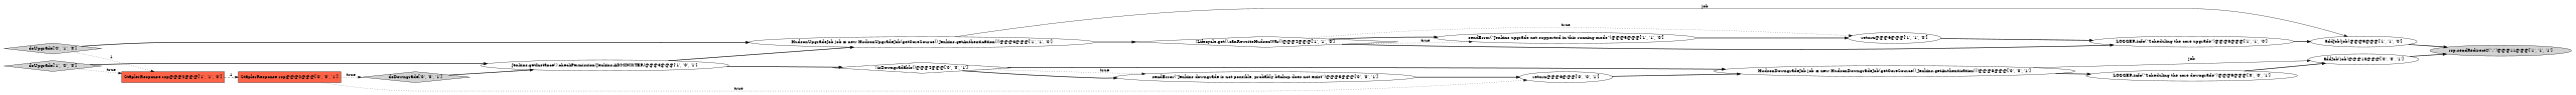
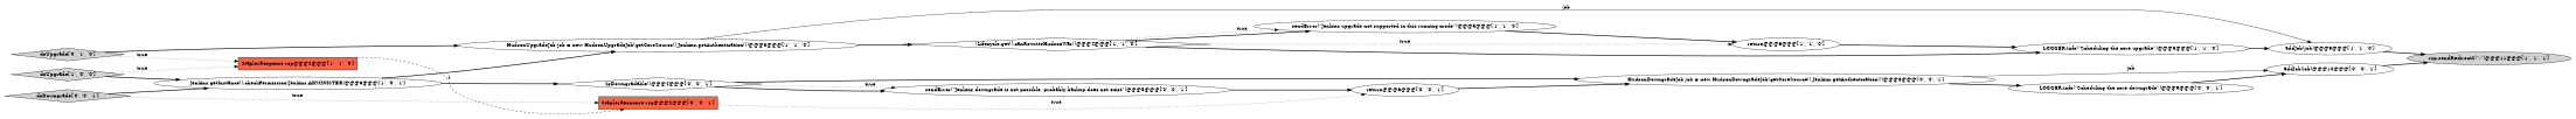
  digraph {
    rankdir=LR
    node [fillcolor=white shape=ellipse style=filled]
    edge [style=bold]
    n1 [fillcolor=tomato label="StaplerResponse rsp@@@2@@@['1', '1', '0']" shape=box]
    n2 [fillcolor=tomato label="StaplerResponse rsp@@@2@@@['0', '0', '1']" shape=box]
    n3 [label="return@@@6@@@['0', '0', '1']"]
    n4 [label="addJob(job)@@@9@@@['1', '1', '0']"]
    n5 [fillcolor=lightgray label="rsp.sendRedirect2(\".\")@@@11@@@['1', '1', '1']"]
    n6 [label="LOGGER.info(\"Scheduling the core upgrade\")@@@8@@@['1', '1', '0']"]
    n7 [label="return@@@6@@@['1', '1', '0']"]
    n8 [fillcolor=lightgray label="doUpgrade['1', '0', '0']" shape=diamond]
    n9 [label="Jenkins.getInstance().checkPermission(Jenkins.ADMINISTER)@@@3@@@['1', '0', '1']"]
    n10 [label="!isDowngradable()@@@4@@@['0', '0', '1']" shape=diamond]
    n11 [label="HudsonUpgradeJob job = new HudsonUpgradeJob(getCoreSource(),Jenkins.getAuthentication())@@@3@@@['1', '1', '0']"]
    n12 [label="HudsonDowngradeJob job = new HudsonDowngradeJob(getCoreSource(),Jenkins.getAuthentication())@@@8@@@['0', '0', '1']"]
    n13 [label="sendError(\"Jenkins downgrade is not possible, probably backup does not exist\")@@@5@@@['0', '0', '1']"]
    n14 [label="LOGGER.info(\"Scheduling the core downgrade\")@@@9@@@['0', '0', '1']"]
    n15 [label="addJob(job)@@@10@@@['0', '0', '1']"]
    n16 [fillcolor=lightgray label="doDowngrade['0', '0', '1']" shape=diamond]
    n17 [label="!Lifecycle.get().canRewriteHudsonWar()@@@4@@@['1', '1', '0']" shape=diamond]
    n18 [label="sendError(\"Jenkins upgrade not supported in this running mode\")@@@5@@@['1', '1', '0']"]
    n19 [fillcolor=lightgray label="doUpgrade['0', '1', '0']" shape=diamond]
    n1 -> n2 [label=1 style=dashed]
    n2 -> n3 [label=true style=dotted]
    n3 -> n12
    n4 -> n5
    n6 -> n4
    n7 -> n6
    n8 -> n1 [label=true style=dotted]
    n8 -> n9
    n9 -> n10
    n9 -> n11
    n10 -> n12
    n10 -> n13
    n10 -> n13 [label=true style=dotted]
    n11 -> n4 [label=job style=solid]
    n11 -> n17
    n12 -> n14
    n12 -> n15 [label=job style=solid]
    n13 -> n3
    n14 -> n15
    n15 -> n5
-   n2 -> n16 [label=true style=dotted]
+   n16 -> n2 [label=true style=dotted]
    n16 -> n9
    n17 -> n6
    n17 -> n7 [label=true style=dotted]
    n17 -> n18
    n17 -> n18 [label=true style=dotted]
    n18 -> n7
-   n19 -> n1 [label=1 style=dotted]
+   n19 -> n1 [label=true style=dotted]
    n19 -> n11
  }
